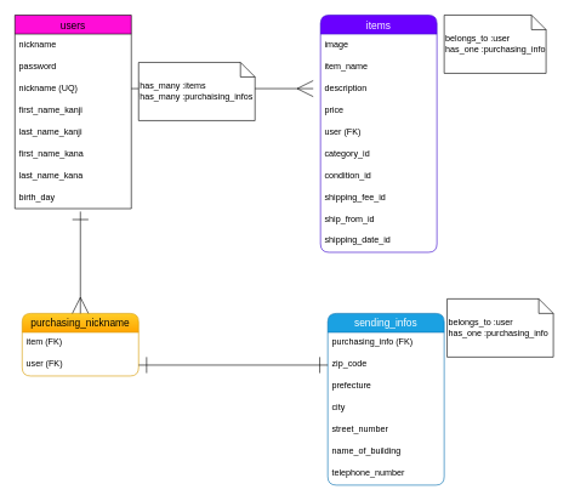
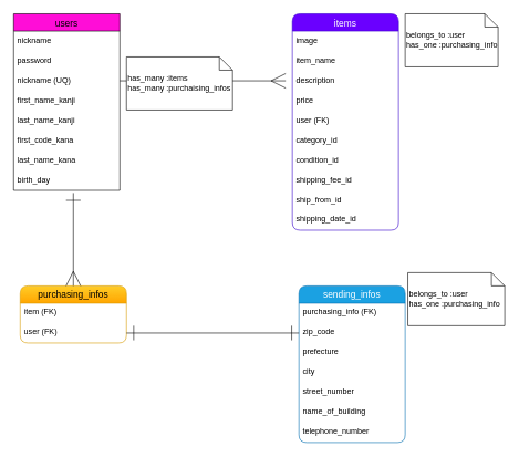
  <mxCell id="0" value="" />
  <mxCell id="1" parent="0" />
  <mxCell id="2" value="items" style="swimlane;fontStyle=0;childLayout=stackLayout;horizontal=1;startSize=26;horizontalStack=0;resizeParent=1;resizeParentMax=0;resizeLast=0;collapsible=1;marginBottom=0;align=center;fontSize=14;fillColor=#6a00ff;strokeColor=#3700CC;fontColor=#ffffff;rounded=1;" parent="1" vertex="1"><mxGeometry x="440" y="20" width="160" height="326" as="geometry" /></mxCell>
  <mxCell id="3" value="image" style="text;strokeColor=none;fillColor=none;spacingLeft=4;spacingRight=4;overflow=hidden;rotatable=0;points=[[0,0.5],[1,0.5]];portConstraint=eastwest;fontSize=12;rounded=1;" parent="2" vertex="1"><mxGeometry y="26" width="160" height="30" as="geometry" /></mxCell>
  <mxCell id="4" value="item_name" style="text;strokeColor=none;fillColor=none;spacingLeft=4;spacingRight=4;overflow=hidden;rotatable=0;points=[[0,0.5],[1,0.5]];portConstraint=eastwest;fontSize=12;rounded=1;" parent="2" vertex="1"><mxGeometry y="56" width="160" height="30" as="geometry" /></mxCell>
  <mxCell id="5" value="description" style="text;strokeColor=none;fillColor=none;spacingLeft=4;spacingRight=4;overflow=hidden;rotatable=0;points=[[0,0.5],[1,0.5]];portConstraint=eastwest;fontSize=12;" parent="2" vertex="1"><mxGeometry y="86" width="160" height="30" as="geometry" /></mxCell>
  <mxCell id="6" value="price" style="text;strokeColor=none;fillColor=none;spacingLeft=4;spacingRight=4;overflow=hidden;rotatable=0;points=[[0,0.5],[1,0.5]];portConstraint=eastwest;fontSize=12;rounded=1;" parent="2" vertex="1"><mxGeometry y="116" width="160" height="30" as="geometry" /></mxCell>
  <mxCell id="7" value="user (FK)" style="text;strokeColor=none;fillColor=none;spacingLeft=4;spacingRight=4;overflow=hidden;rotatable=0;points=[[0,0.5],[1,0.5]];portConstraint=eastwest;fontSize=12;rounded=1;" parent="2" vertex="1"><mxGeometry y="146" width="160" height="30" as="geometry" /></mxCell>
  <mxCell id="8" value="category_id" style="text;strokeColor=none;fillColor=none;spacingLeft=4;spacingRight=4;overflow=hidden;rotatable=0;points=[[0,0.5],[1,0.5]];portConstraint=eastwest;fontSize=12;rounded=1;" parent="2" vertex="1"><mxGeometry y="176" width="160" height="30" as="geometry" /></mxCell>
  <mxCell id="9" value="condition_id" style="text;strokeColor=none;fillColor=none;spacingLeft=4;spacingRight=4;overflow=hidden;rotatable=0;points=[[0,0.5],[1,0.5]];portConstraint=eastwest;fontSize=12;rounded=1;" parent="2" vertex="1"><mxGeometry y="206" width="160" height="30" as="geometry" /></mxCell>
  <mxCell id="10" value="shipping_fee_id" style="text;strokeColor=none;fillColor=none;spacingLeft=4;spacingRight=4;overflow=hidden;rotatable=0;points=[[0,0.5],[1,0.5]];portConstraint=eastwest;fontSize=12;rounded=1;" parent="2" vertex="1"><mxGeometry y="236" width="160" height="30" as="geometry" /></mxCell>
  <mxCell id="11" value="ship_from_id" style="text;strokeColor=none;fillColor=none;spacingLeft=4;spacingRight=4;overflow=hidden;rotatable=0;points=[[0,0.5],[1,0.5]];portConstraint=eastwest;fontSize=12;rounded=1;" parent="2" vertex="1"><mxGeometry y="266" width="160" height="30" as="geometry" /></mxCell>
  <mxCell id="12" value="shipping_date_id" style="text;strokeColor=none;fillColor=none;spacingLeft=4;spacingRight=4;overflow=hidden;rotatable=0;points=[[0,0.5],[1,0.5]];portConstraint=eastwest;fontSize=12;rounded=1;" parent="2" vertex="1"><mxGeometry y="296" width="160" height="30" as="geometry" /></mxCell>
- <mxCell id="13" value="purchasing_nickname" style="swimlane;fontStyle=0;childLayout=stackLayout;horizontal=1;startSize=26;horizontalStack=0;resizeParent=1;resizeParentMax=0;resizeLast=0;collapsible=1;marginBottom=0;align=center;fontSize=14;fillColor=#ffcd28;gradientColor=#ffa500;strokeColor=#d79b00;rounded=1;" parent="1" vertex="1"><mxGeometry x="30" y="430" width="160" height="86" as="geometry" /></mxCell>
+ <mxCell id="13" value="purchasing_infos" style="swimlane;fontStyle=0;childLayout=stackLayout;horizontal=1;startSize=26;horizontalStack=0;resizeParent=1;resizeParentMax=0;resizeLast=0;collapsible=1;marginBottom=0;align=center;fontSize=14;fillColor=#ffcd28;gradientColor=#ffa500;strokeColor=#d79b00;rounded=1;" parent="1" vertex="1"><mxGeometry x="30" y="430" width="160" height="86" as="geometry" /></mxCell>
  <mxCell id="14" value="item (FK)" style="text;strokeColor=none;fillColor=none;spacingLeft=4;spacingRight=4;overflow=hidden;rotatable=0;points=[[0,0.5],[1,0.5]];portConstraint=eastwest;fontSize=12;rounded=1;" parent="13" vertex="1"><mxGeometry y="26" width="160" height="30" as="geometry" /></mxCell>
  <mxCell id="15" value="user (FK)" style="text;strokeColor=none;fillColor=none;spacingLeft=4;spacingRight=4;overflow=hidden;rotatable=0;points=[[0,0.5],[1,0.5]];portConstraint=eastwest;fontSize=12;rounded=1;" parent="13" vertex="1"><mxGeometry y="56" width="160" height="30" as="geometry" /></mxCell>
  <mxCell id="16" value="sending_infos" style="swimlane;fontStyle=0;childLayout=stackLayout;horizontal=1;startSize=26;horizontalStack=0;resizeParent=1;resizeParentMax=0;resizeLast=0;collapsible=1;marginBottom=0;align=center;fontSize=14;fillColor=#1ba1e2;strokeColor=#006EAF;fontColor=#ffffff;rounded=1;" parent="1" vertex="1"><mxGeometry x="450" y="430" width="160" height="236" as="geometry" /></mxCell>
  <mxCell id="17" value="purchasing_info (FK)" style="text;strokeColor=none;fillColor=none;spacingLeft=4;spacingRight=4;overflow=hidden;rotatable=0;points=[[0,0.5],[1,0.5]];portConstraint=eastwest;fontSize=12;rounded=1;" parent="16" vertex="1"><mxGeometry y="26" width="160" height="30" as="geometry" /></mxCell>
  <mxCell id="18" value="zip_code" style="text;strokeColor=none;fillColor=none;spacingLeft=4;spacingRight=4;overflow=hidden;rotatable=0;points=[[0,0.5],[1,0.5]];portConstraint=eastwest;fontSize=12;" parent="16" vertex="1"><mxGeometry y="56" width="160" height="30" as="geometry" /></mxCell>
  <mxCell id="19" value="prefecture" style="text;strokeColor=none;fillColor=none;spacingLeft=4;spacingRight=4;overflow=hidden;rotatable=0;points=[[0,0.5],[1,0.5]];portConstraint=eastwest;fontSize=12;" parent="16" vertex="1"><mxGeometry y="86" width="160" height="30" as="geometry" /></mxCell>
  <mxCell id="20" value="city" style="text;strokeColor=none;fillColor=none;spacingLeft=4;spacingRight=4;overflow=hidden;rotatable=0;points=[[0,0.5],[1,0.5]];portConstraint=eastwest;fontSize=12;" parent="16" vertex="1"><mxGeometry y="116" width="160" height="30" as="geometry" /></mxCell>
  <mxCell id="21" value="street_number" style="text;strokeColor=none;fillColor=none;spacingLeft=4;spacingRight=4;overflow=hidden;rotatable=0;points=[[0,0.5],[1,0.5]];portConstraint=eastwest;fontSize=12;" parent="16" vertex="1"><mxGeometry y="146" width="160" height="30" as="geometry" /></mxCell>
  <mxCell id="22" value="name_of_building" style="text;strokeColor=none;fillColor=none;spacingLeft=4;spacingRight=4;overflow=hidden;rotatable=0;points=[[0,0.5],[1,0.5]];portConstraint=eastwest;fontSize=12;" parent="16" vertex="1"><mxGeometry y="176" width="160" height="30" as="geometry" /></mxCell>
  <mxCell id="23" value="telephone_number" style="text;strokeColor=none;fillColor=none;spacingLeft=4;spacingRight=4;overflow=hidden;rotatable=0;points=[[0,0.5],[1,0.5]];portConstraint=eastwest;fontSize=12;" parent="16" vertex="1"><mxGeometry y="206" width="160" height="30" as="geometry" /></mxCell>
  <mxCell id="24" style="edgeStyle=none;html=1;rounded=1;startArrow=ERone;startFill=0;endArrow=ERmany;endFill=0;endSize=20;startSize=20;" parent="1" edge="1"><mxGeometry relative="1" as="geometry"><mxPoint x="430" y="121" as="targetPoint" /><mxPoint x="180" y="121" as="sourcePoint" /></mxGeometry></mxCell>
  <mxCell id="25" style="edgeStyle=none;rounded=1;html=1;entryX=0.5;entryY=0;entryDx=0;entryDy=0;startArrow=ERone;startFill=0;endArrow=ERmany;endFill=0;startSize=20;endSize=20;" parent="1" target="13" edge="1"><mxGeometry relative="1" as="geometry"><mxPoint x="110" y="290" as="sourcePoint" /></mxGeometry></mxCell>
  <mxCell id="26" style="edgeStyle=none;rounded=1;html=1;exitX=1;exitY=0.5;exitDx=0;exitDy=0;startArrow=ERone;startFill=0;endArrow=ERone;endFill=0;startSize=20;endSize=20;sourcePerimeterSpacing=20;targetPerimeterSpacing=20;entryX=0;entryY=0.5;entryDx=0;entryDy=0;" parent="1" source="15" target="18" edge="1"><mxGeometry relative="1" as="geometry"><mxPoint x="440" y="500" as="targetPoint" /></mxGeometry></mxCell>
  <mxCell id="27" value="has_many :items&lt;br&gt;has_many :purchaising_infos" style="shape=note;size=20;whiteSpace=wrap;html=1;rounded=1;align=left;" parent="1" vertex="1"><mxGeometry x="190" y="85" width="160" height="80" as="geometry" /></mxCell>
  <mxCell id="28" value="belongs_to :user&lt;br&gt;has_one :purchasing_info" style="shape=note;size=20;whiteSpace=wrap;html=1;rounded=1;align=left;" parent="1" vertex="1"><mxGeometry x="610" y="20" width="140" height="80" as="geometry" /></mxCell>
  <mxCell id="29" value="belongs_to :user&lt;br&gt;has_one :purchasing_info" style="shape=note;size=20;whiteSpace=wrap;html=1;rounded=1;align=left;" parent="1" vertex="1"><mxGeometry x="614" y="410" width="146" height="80" as="geometry" /></mxCell>
  <mxCell id="30" value="users" style="swimlane;fontStyle=0;childLayout=stackLayout;horizontal=1;startSize=26;horizontalStack=0;resizeParent=1;resizeParentMax=0;resizeLast=0;collapsible=1;marginBottom=0;align=center;fontSize=14;fillColor=#FF0DD7;" parent="1" vertex="1"><mxGeometry x="20" y="20" width="160" height="266" as="geometry" /></mxCell>
  <mxCell id="31" value="nickname" style="text;strokeColor=none;fillColor=none;spacingLeft=4;spacingRight=4;overflow=hidden;rotatable=0;points=[[0,0.5],[1,0.5]];portConstraint=eastwest;fontSize=12;" parent="30" vertex="1"><mxGeometry y="26" width="160" height="30" as="geometry" /></mxCell>
  <mxCell id="32" value="password" style="text;strokeColor=none;fillColor=none;spacingLeft=4;spacingRight=4;overflow=hidden;rotatable=0;points=[[0,0.5],[1,0.5]];portConstraint=eastwest;fontSize=12;" parent="30" vertex="1"><mxGeometry y="56" width="160" height="30" as="geometry" /></mxCell>
  <mxCell id="33" value="nickname (UQ)" style="text;strokeColor=none;fillColor=none;spacingLeft=4;spacingRight=4;overflow=hidden;rotatable=0;points=[[0,0.5],[1,0.5]];portConstraint=eastwest;fontSize=12;" parent="30" vertex="1"><mxGeometry y="86" width="160" height="30" as="geometry" /></mxCell>
  <mxCell id="34" value="first_name_kanji" style="text;strokeColor=none;fillColor=none;spacingLeft=4;spacingRight=4;overflow=hidden;rotatable=0;points=[[0,0.5],[1,0.5]];portConstraint=eastwest;fontSize=12;" parent="30" vertex="1"><mxGeometry y="116" width="160" height="30" as="geometry" /></mxCell>
  <mxCell id="35" value="last_name_kanji" style="text;strokeColor=none;fillColor=none;spacingLeft=4;spacingRight=4;overflow=hidden;rotatable=0;points=[[0,0.5],[1,0.5]];portConstraint=eastwest;fontSize=12;" parent="30" vertex="1"><mxGeometry y="146" width="160" height="30" as="geometry" /></mxCell>
- <mxCell id="36" value="first_name_kana" style="text;strokeColor=none;fillColor=none;spacingLeft=4;spacingRight=4;overflow=hidden;rotatable=0;points=[[0,0.5],[1,0.5]];portConstraint=eastwest;fontSize=12;" parent="30" vertex="1"><mxGeometry y="176" width="160" height="30" as="geometry" /></mxCell>
+ <mxCell id="36" value="first_code_kana" style="text;strokeColor=none;fillColor=none;spacingLeft=4;spacingRight=4;overflow=hidden;rotatable=0;points=[[0,0.5],[1,0.5]];portConstraint=eastwest;fontSize=12;" parent="30" vertex="1"><mxGeometry y="176" width="160" height="30" as="geometry" /></mxCell>
  <mxCell id="37" value="last_name_kana" style="text;strokeColor=none;fillColor=none;spacingLeft=4;spacingRight=4;overflow=hidden;rotatable=0;points=[[0,0.5],[1,0.5]];portConstraint=eastwest;fontSize=12;" parent="30" vertex="1"><mxGeometry y="206" width="160" height="30" as="geometry" /></mxCell>
  <mxCell id="38" value="birth_day" style="text;strokeColor=none;fillColor=none;spacingLeft=4;spacingRight=4;overflow=hidden;rotatable=0;points=[[0,0.5],[1,0.5]];portConstraint=eastwest;fontSize=12;" parent="30" vertex="1"><mxGeometry y="236" width="160" height="30" as="geometry" /></mxCell>
